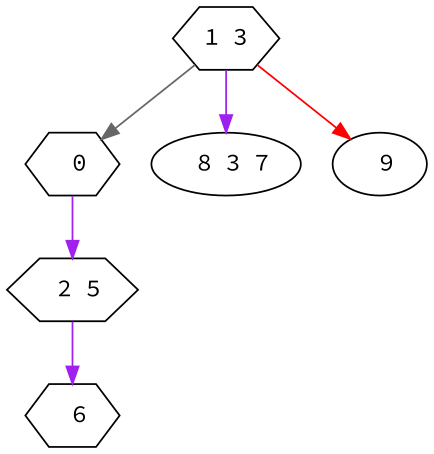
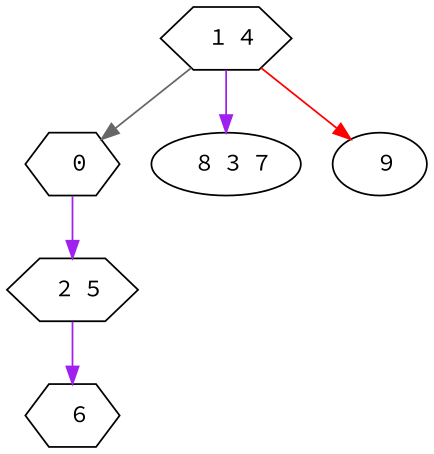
  digraph {
    fontname="Source Code Pro"
    node [fontname="Source Code Pro" shape=hexagon]
    edge [color=purple fontname="Source Code Pro"]
    " 0"
    " 2 5"
    " 6"
-   " 1 4" [label="1 3"]
+   " 1 4"
    " 8 3 7" [shape=ellipse]
    " 9" [shape=ellipse]
    " 0" -> " 2 5"
    " 2 5" -> " 6"
    " 1 4" -> " 0" [color=gray40]
    " 1 4" -> " 8 3 7"
    " 1 4" -> " 9" [color=red]
  }
